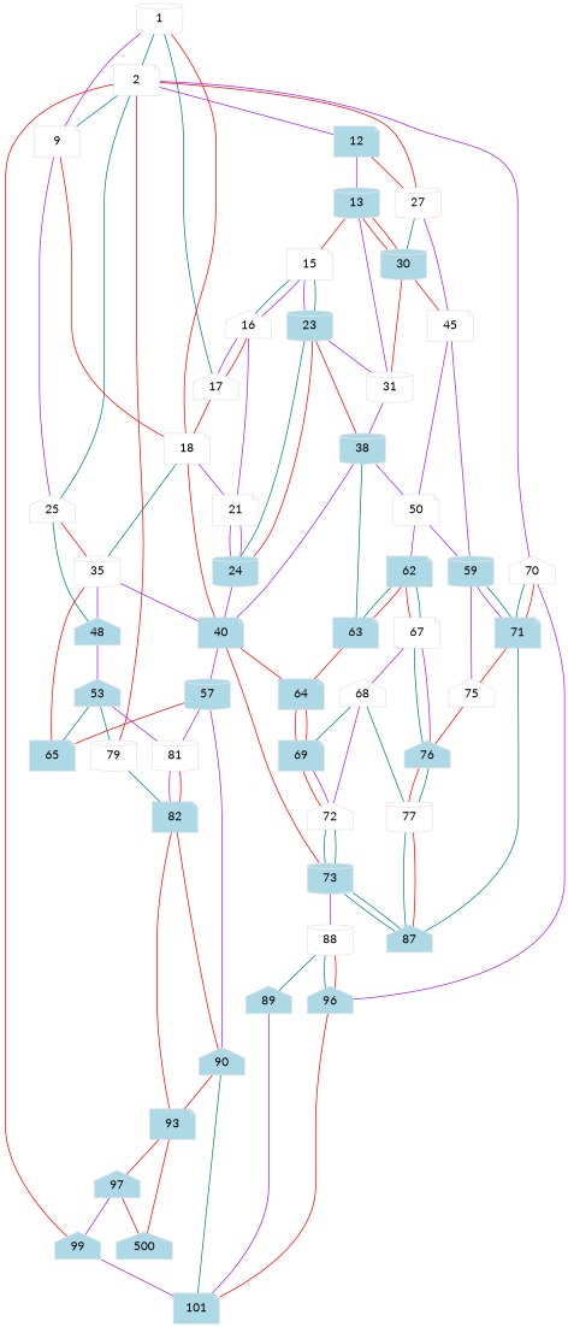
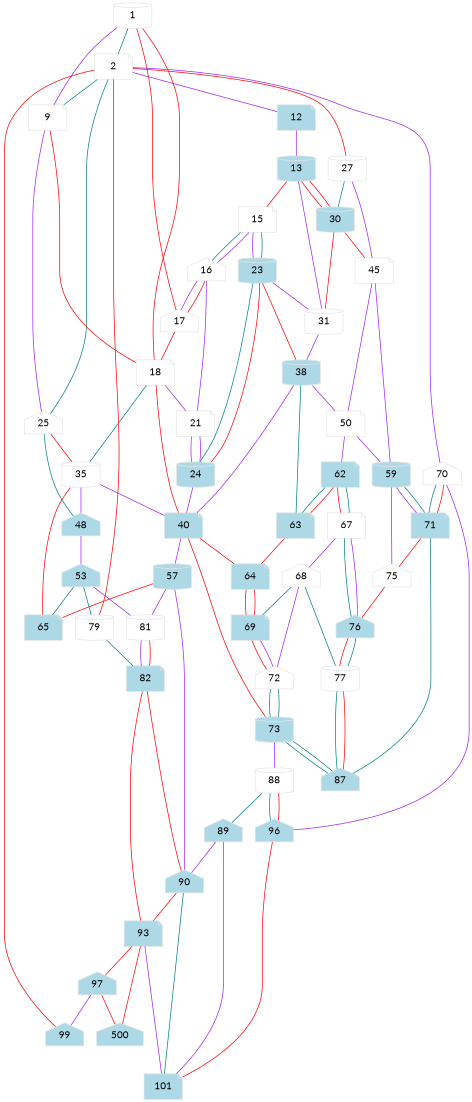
  graph {
    fontname=Lato
    node [color=gray90 fillcolor=lightblue fontname=Lato shape=note style=filled]
    edge [color=purple fontname=Lato]
    1 [fillcolor=white shape=cylinder super="+2+7"]
    n2 [fillcolor=white label=2 super="+4"]
    9 [fillcolor=white super="+10"]
    17 [fillcolor=white shape=house]
    18 [fillcolor=white super="+19"]
    12
    25 [fillcolor=white shape=house super="+37+26"]
    27 [fillcolor=white shape=cylinder super="+28"]
    70 [fillcolor=white shape=house super="+95"]
    79 [fillcolor=white shape=cylinder]
    99 [shape=house super="+102"]
    21 [fillcolor=white]
    35 [fillcolor=white shape=cylinder super="+36"]
    40 [super="+55+41"]
    13 [shape=cylinder super="+14"]
    48 [shape=house super="+52+49"]
    30 [shape=cylinder super="+33"]
    45 [fillcolor=white super="+46+47"]
    71 [super="+85"]
    96 [shape=house]
    82 [super="+83"]
    101 [super="+103"]
    15 [fillcolor=white]
    31 [fillcolor=white shape=cylinder super="+34"]
    16 [fillcolor=white shape=house]
    23 [shape=cylinder super="+32"]
    38 [shape=cylinder super="+44+39"]
    24 [shape=cylinder]
    65
    57 [shape=cylinder super="+84+58"]
    64
    73 [shape=cylinder super="+74"]
    50 [fillcolor=white super="+61"]
    63
    53 [shape=house super="+54+66"]
    59 [shape=cylinder super="+60"]
    62
    81 [fillcolor=white shape=cylinder]
    90 [shape=house super="+91+92"]
    69
    87 [shape=house]
    88 [fillcolor=white shape=cylinder]
    75 [fillcolor=white shape=house]
    67 [fillcolor=white]
    93 [super="+94"]
    76 [shape=house]
    68 [fillcolor=white shape=house super="+78"]
    72 [fillcolor=white shape=house]
    77 [fillcolor=white shape=cylinder]
    89 [shape=house]
    97 [shape=house super="+98"]
    n52 [label=500 shape=house]
    1 -- n2 [color=teal]
    1 -- 9
-   1 -- 17 [color=teal]
+   1 -- 17 [color=red]
    1 -- 18 [color=red]
    n2 -- 9 [color=teal]
    n2 -- 12
    n2 -- 25 [color=teal]
    n2 -- 27 [color=red]
    n2 -- 70 [weight=2]
    n2 -- 79 [color=red]
    n2 -- 99 [color=red]
    9 -- 18 [color=red]
    9 -- 25
    17 -- 18 [color=red]
    18 -- 21
    18 -- 35 [color=teal]
    18 -- 40 [color=red]
-   12 -- 27 [color=red]
    12 -- 13
    25 -- 35 [color=red]
    25 -- 48 [color=teal weight=2]
    27 -- 30 [color=teal]
    27 -- 45 [weight=2]
    70 -- 71 [color=teal weight=2]
    70 -- 71 [color=red]
    70 -- 96
    79 -- 82 [color=teal]
-   99 -- 101 [weight=2]
+   93 -- 101 [weight=2]
    21 -- 24
    21 -- 24
    35 -- 40
    35 -- 48
    35 -- 65 [color=red]
    40 -- 57 [weight=2]
    40 -- 64 [color=red]
    40 -- 73 [color=red]
    13 -- 30 [color=red]
    13 -- 30 [color=red]
    13 -- 15 [color=red]
    13 -- 31
    48 -- 53 [weight=2]
    30 -- 45 [color=red]
    30 -- 31 [color=red]
    45 -- 50
    45 -- 59
    71 -- 87 [color=teal]
    71 -- 75 [color=red]
    96 -- 101 [color=red]
    82 -- 90 [color=red]
    82 -- 93 [color=red]
    15 -- 16 [color=teal]
    15 -- 16
    15 -- 23
    15 -- 23 [color=teal]
    31 -- 38
    16 -- 17
    16 -- 17 [color=red]
    16 -- 21
    23 -- 31
    23 -- 38 [color=red]
    23 -- 24 [color=teal]
    23 -- 24 [color=red]
    38 -- 40
    38 -- 50
    38 -- 63 [color=teal]
    24 -- 40
    57 -- 65 [color=red]
    57 -- 81
    57 -- 90
    64 -- 69 [color=red]
    64 -- 69 [color=red]
    73 -- 87 [color=teal]
    73 -- 87 [color=teal]
    73 -- 88
    50 -- 59
    50 -- 62
    63 -- 64 [color=red]
    53 -- 79 [color=teal]
    53 -- 65 [color=teal]
    53 -- 81
    59 -- 71
    59 -- 71 [color=teal]
    59 -- 75
    62 -- 63 [color=teal]
    62 -- 63 [color=red]
    62 -- 67 [color=red]
    62 -- 67 [color=teal]
    81 -- 82
    81 -- 82 [color=red]
    90 -- 101 [color=teal]
    90 -- 93 [color=red]
    69 -- 72 [color=red]
    69 -- 72
    88 -- 96 [color=teal]
    88 -- 96 [color=red]
    88 -- 89 [color=teal]
    75 -- 76 [color=red]
    67 -- 76 [color=teal]
    67 -- 76
    67 -- 68
    93 -- 97 [color=red]
    93 -- n52 [color=red]
    76 -- 77 [color=red]
    76 -- 77 [color=teal]
    68 -- 69 [color=teal]
    68 -- 72
    68 -- 77 [color=teal]
    72 -- 73 [color=teal]
    72 -- 73 [color=teal]
    77 -- 87 [color=teal]
    77 -- 87 [color=red]
    89 -- 101
+   89 -- 90
    97 -- 99
    97 -- n52 [color=red weight=2]
  }
